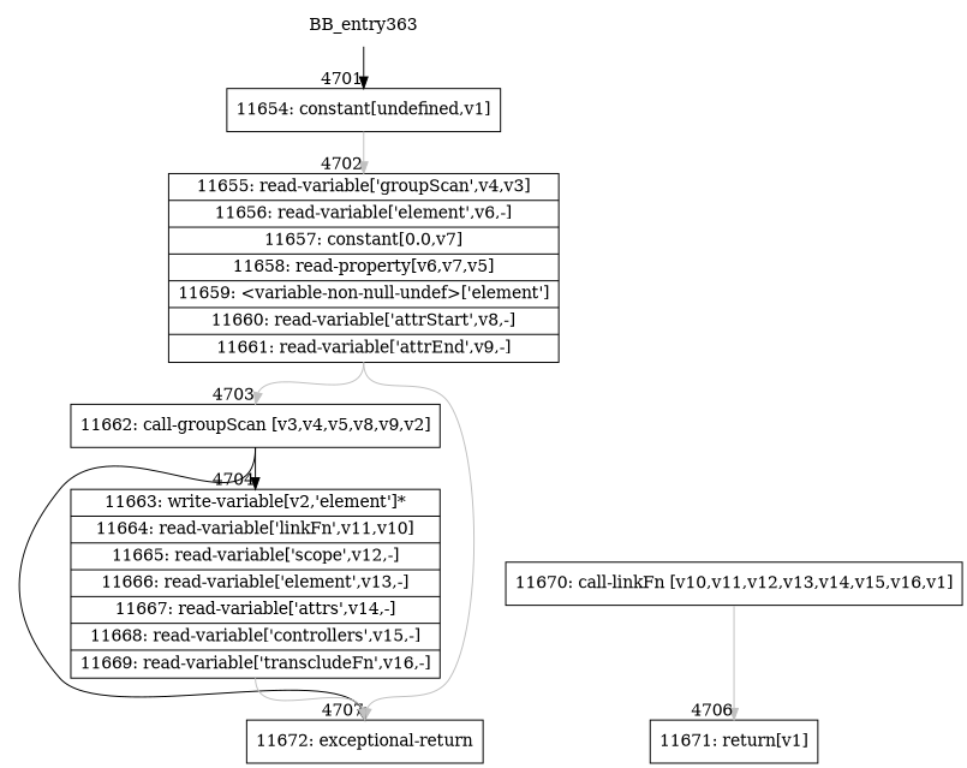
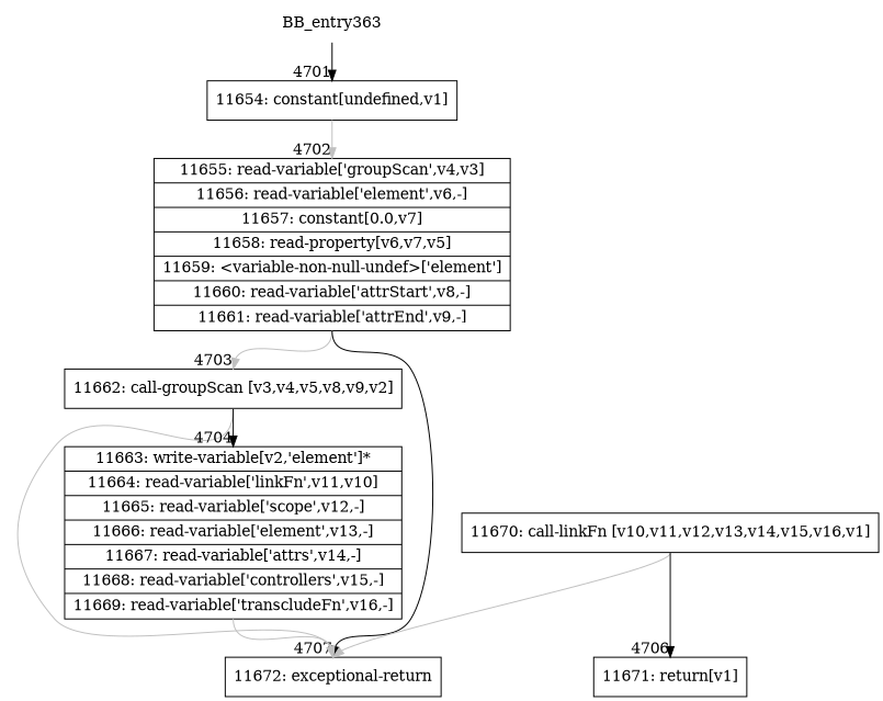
  digraph {
    rankdir=TD
    node [shape=record]
    edge [headport=n tailport=s color=gray]
    n1 [label=BB_entry363 shape=none]
    n2 [label="{11654: constant[undefined,v1]}"]
    n3 [label="{11655: read-variable['groupScan',v4,v3]|11656: read-variable['element',v6,-]|11657: constant[0.0,v7]|11658: read-property[v6,v7,v5]|11659: \<variable-non-null-undef\>['element']|11660: read-variable['attrStart',v8,-]|11661: read-variable['attrEnd',v9,-]}"]
    n4 [label="{11662: call-groupScan [v3,v4,v5,v8,v9,v2]}"]
    n5 [label="{11672: exceptional-return}"]
    n6 [label="{11663: write-variable[v2,'element']*|11664: read-variable['linkFn',v11,v10]|11665: read-variable['scope',v12,-]|11666: read-variable['element',v13,-]|11667: read-variable['attrs',v14,-]|11668: read-variable['controllers',v15,-]|11669: read-variable['transcludeFn',v16,-]}"]
    n7 [label="{11670: call-linkFn [v10,v11,v12,v13,v14,v15,v16,v1]}"]
    n8 [label="{11671: return[v1]}"]
    n1 -> n2 [headlabel="    4701" color=""]
    n2 -> n3 [headlabel="      4702"]
    n3 -> n4 [headlabel="      4703"]
-   n3 -> n5 [headlabel="      4707"]
-   n4 -> n5 [color=black]
+   n3 -> n5 [color=black headlabel="      4707"]
+   n4 -> n5
    n4 -> n6 [headlabel="      4704" color=""]
    n6 -> n5
-   n7 -> n8 [headlabel="      4706"]
+   n7 -> n5
+   n7 -> n8 [headlabel="      4706" color=""]
  }
